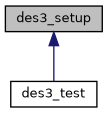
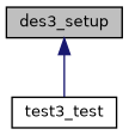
  digraph {
    rankdir=TB
    node [color=black fontname=Helvetica fontsize=10 shape=record style=filled]
    n1 [fillcolor=grey75 fontcolor=black height=0.2 label=des3_setup width=0.4]
-   n2 [fillcolor=white height=0.2 label=des3_test width=0.4]
+   n2 [fillcolor=white height=0.2 label=test3_test width=0.4]
    n1 -> n2 [color=midnightblue dir=back fontname=Helvetica fontsize=10 labelfontname=Helvetica labelfontsize=10 style=solid]
  }
